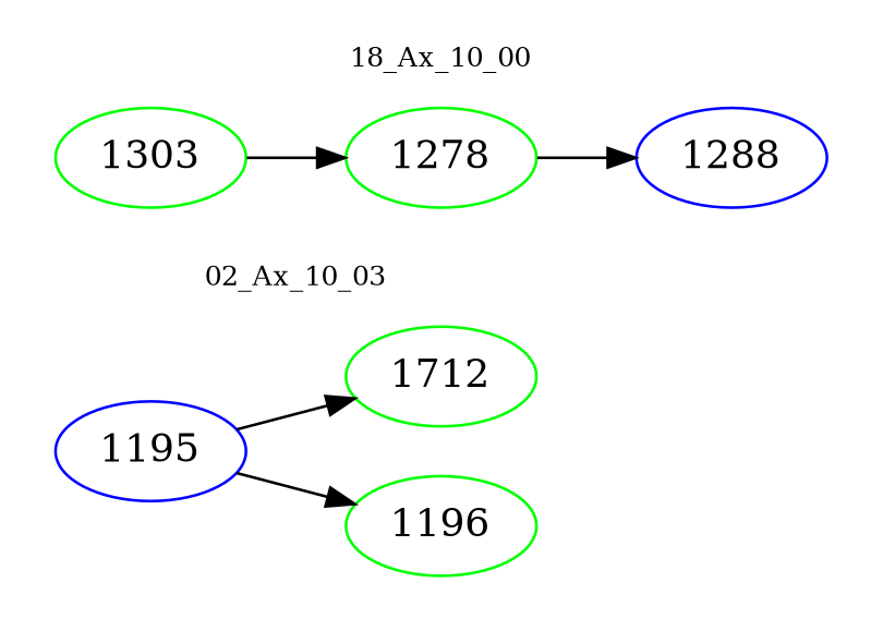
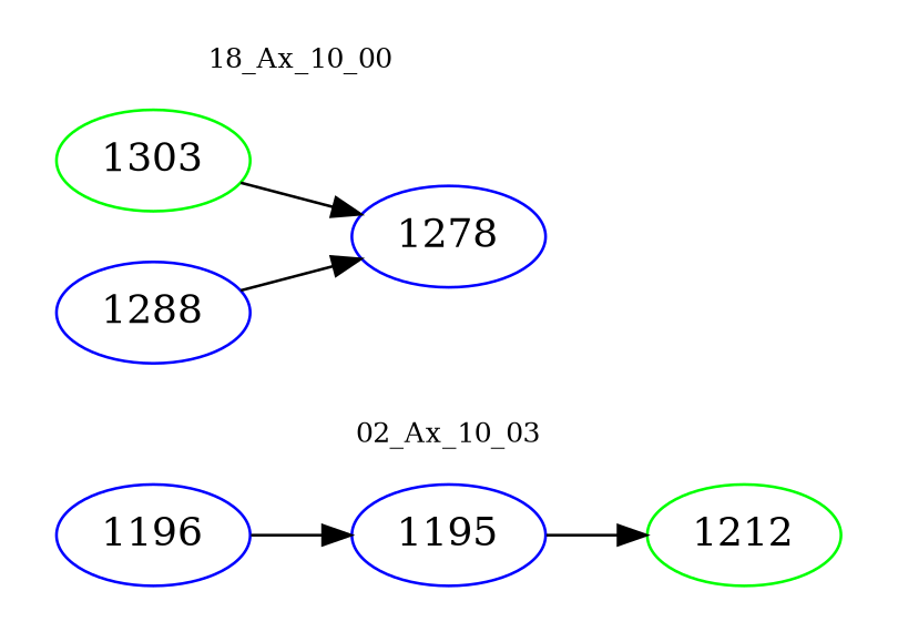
  digraph {
    rankdir=LR
    node [color=blue]
    edge [color=black]
    n1 [label=1195]
-   n2 [color=green label=1196]
-   n3 [color=green label=1712]
-   n4 [color=green label=1278]
+   n2 [label=1196]
+   n3 [color=green label=1212]
+   n4 [label=1278]
    n5 [color=green label=1303]
    n6 [label=1288]
    subgraph cluster_1 {
      color=white
      fontsize=10
      label="02_Ax_10_03"
      n1
      n2
      n3
    }
    subgraph cluster_2 {
      color=white
      fontsize=10
      label="18_Ax_10_00"
      n4
      n5
      n6
    }
-   n1 -> n2
+   n2 -> n1
    n1 -> n3
-   n4 -> n6
+   n6 -> n4
    n5 -> n4
  }
